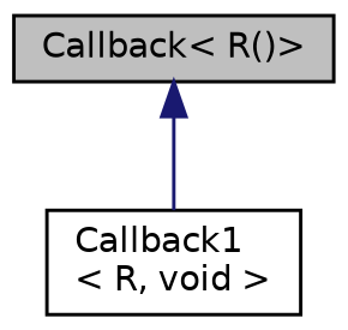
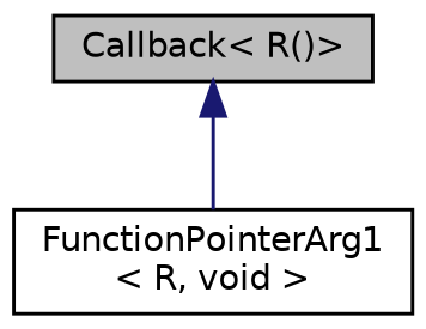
  digraph {
    node [color=black fontname=Helvetica fontsize=10 shape=record style=filled]
    n1 [fillcolor=grey75 fontcolor=black height=0.2 label="Callback\< R()\>" width=0.4]
-   n2 [fillcolor=white height=0.2 label="Callback1\l\< R, void \>" width=0.4]
+   n2 [fillcolor=white height=0.2 label="FunctionPointerArg1\l\< R, void \>" width=0.4]
    n1 -> n2 [color=midnightblue dir=back fontname=Helvetica fontsize=10 labelfontname=Helvetica labelfontsize=10 style=solid]
  }
